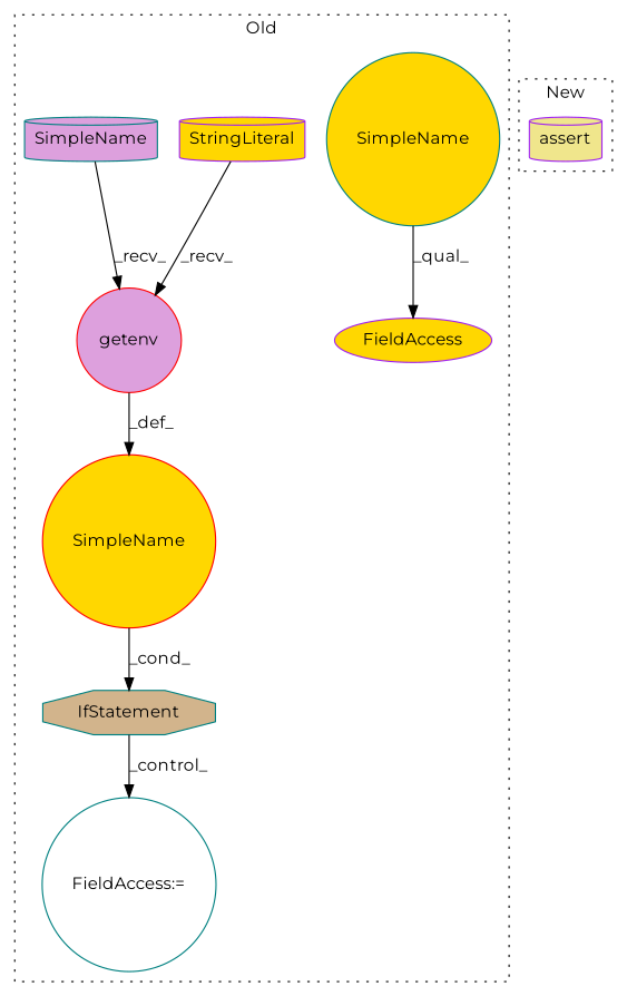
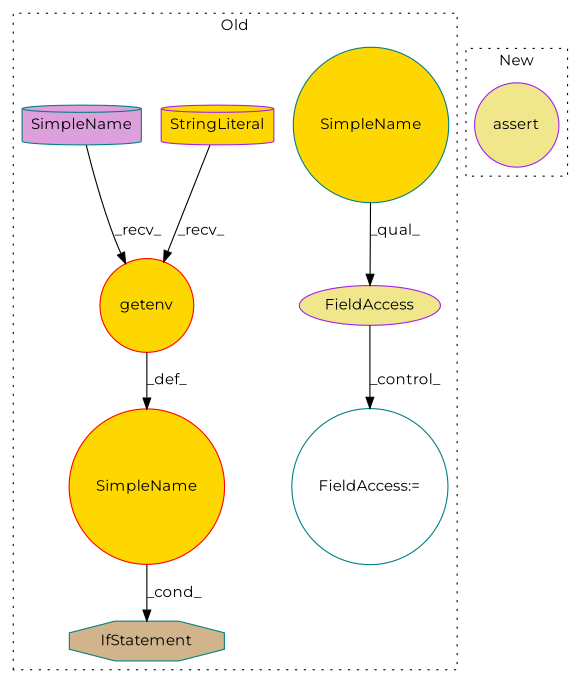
  digraph {
    fontname=Montserrat
    node [a=42 color=teal fillcolor=gold fontname=Montserrat l=7 s=8222 shape=circle style=filled]
    edge [fontname=Montserrat]
-   n1 [a=32 color=red fillcolor=plum l="7,1" label=getenv s="8144,8167"]
+   n1 [a=32 color=red l="7,1" label=getenv s="8144,8167"]
    n2 [a=45 color=purple label=StringLiteral s=8160 shape=cylinder]
-   n3 [a=22 color=purple l=10 label=FieldAccess shape=ellipse]
+   n3 [a=22 color=purple fillcolor=khaki l=10 label=FieldAccess shape=ellipse]
    n4 [a=25 fillcolor=tan l="4,2" label=IfStatement s="8136,8233" shape=octagon]
    n5 [color=red label=SimpleName l="" s=""]
    n6 [a=7 fillcolor=white l=1 label="FieldAccess:=" s=8281]
    n7 [l=2 label=SimpleName]
    n8 [fillcolor=plum l=2 label=SimpleName s=8141 shape=cylinder]
-   n9 [a=6 color=purple fillcolor=khaki label=assert s=6434 shape=cylinder]
+   n9 [a=6 color=purple fillcolor=khaki label=assert s=6434]
    subgraph cluster_1 {
      label=Old
      style=dotted
      n1
      n2
      n3
      n4
      n5
      n6
      n7
      n8
    }
    subgraph cluster_2 {
      label=New
      style=dotted
      n9
    }
    n1 -> n5 [label=_def_]
    n2 -> n1 [label=_recv_]
-   n4 -> n6 [label=_control_]
+   n3 -> n6 [label=_control_]
    n5 -> n4 [label=_cond_]
    n7 -> n3 [label=_qual_]
    n8 -> n1 [label=_recv_]
  }
